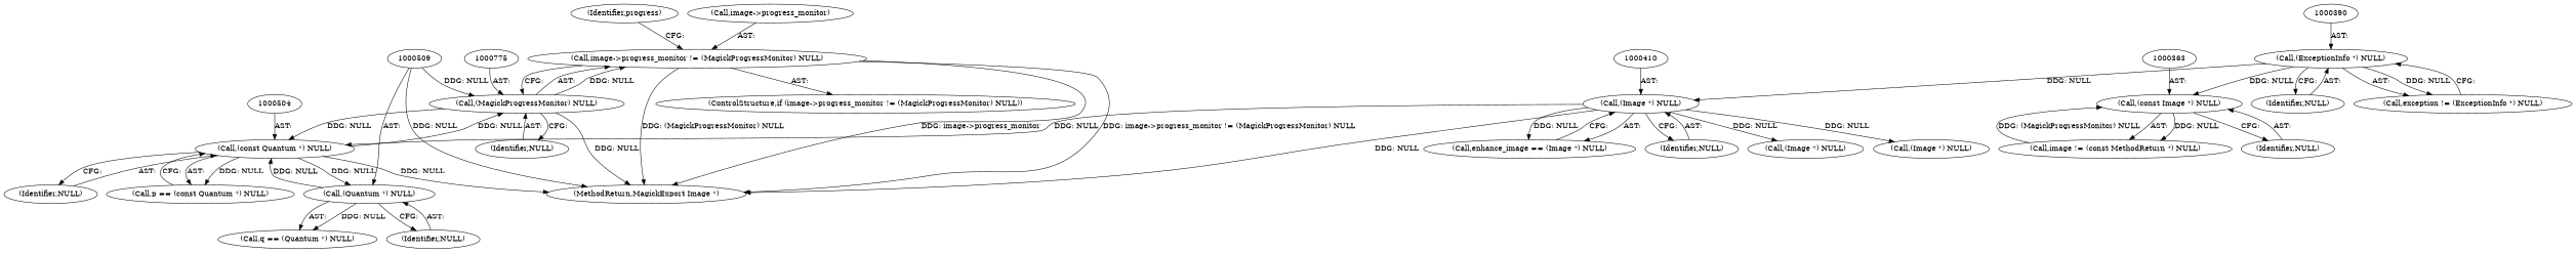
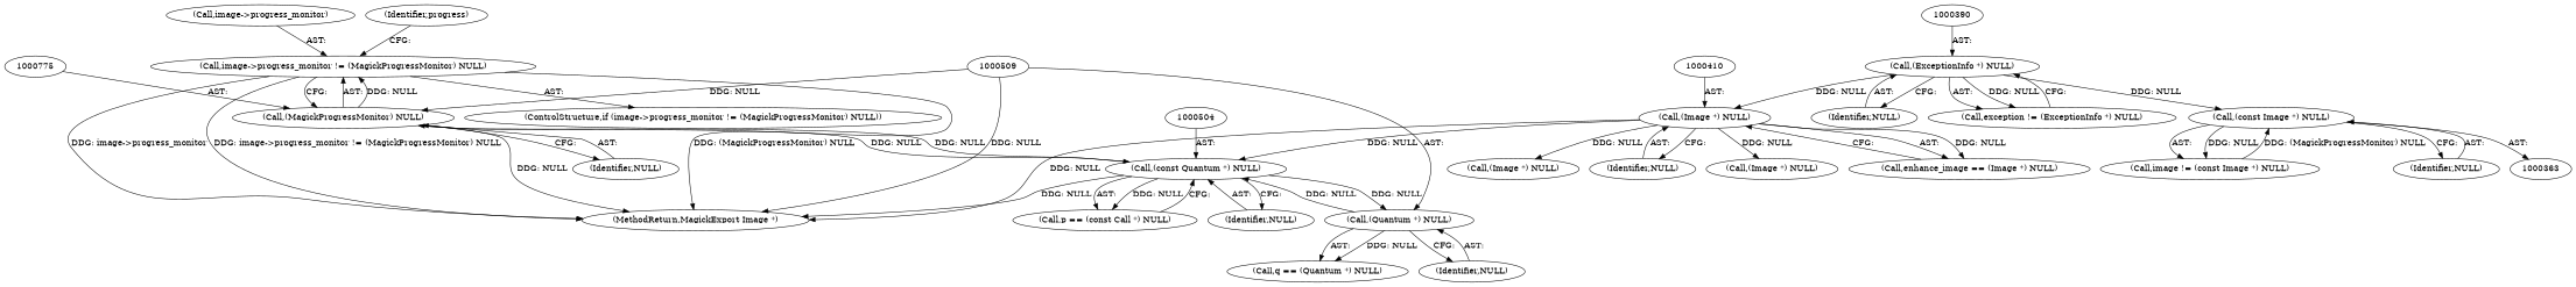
  digraph {
    n1 [label="(Call,image->progress_monitor != (MagickProgressMonitor) NULL)"]
    n2 [label="(Call,(MagickProgressMonitor) NULL)"]
    n3 [label="(ControlStructure,if (image->progress_monitor != (MagickProgressMonitor) NULL))"]
    n4 [label="(MethodReturn,MagickExport Image *)"]
    n5 [label="(Call,(const Quantum *) NULL)"]
    n6 [label="(Identifier,NULL)"]
    n7 [label="(Call,(Quantum *) NULL)"]
    n8 [label="(Identifier,NULL)"]
-   n9 [label="(Call,p == (const Quantum *) NULL)"]
+   n9 [label="(Call,p == (const Call *) NULL)"]
    n10 [label="(Call,q == (Quantum *) NULL)"]
    n11 [label="(Identifier,NULL)"]
    n12 [label="(Call,(Image *) NULL)"]
    n13 [label="(Call,(Image *) NULL)"]
    n14 [label="(Call,enhance_image == (Image *) NULL)"]
    n15 [label="(Identifier,NULL)"]
    n16 [label="(Call,(Image *) NULL)"]
    n17 [label="(Call,(ExceptionInfo *) NULL)"]
    n18 [label="(Identifier,NULL)"]
    n19 [label="(Call,exception != (ExceptionInfo *) NULL)"]
    n20 [label="(Call,(const Image *) NULL)"]
-   n21 [label="(Call,image != (const MethodReturn *) NULL)"]
+   n21 [label="(Call,image != (const Image *) NULL)"]
    n22 [label="(Identifier,NULL)"]
    n23 [label="(Identifier,progress)"]
    n24 [label="(Call,image->progress_monitor)"]
    1000775
    1000504
    1000410
    1000390
    1000363
    1000509
    n1 -> n2 [label="CFG: "]
    n1 -> n3 [label="AST: "]
    n1 -> n4 [label="DDG: image->progress_monitor != (MagickProgressMonitor) NULL"]
    n1 -> n4 [label="DDG: (MagickProgressMonitor) NULL"]
    n1 -> n4 [label="DDG: image->progress_monitor"]
    n2 -> n1 [label="AST: "]
    n2 -> n1 [label="DDG: NULL"]
    n2 -> n4 [label="DDG: NULL"]
    n2 -> n5 [label="DDG: NULL"]
    n2 -> n6 [label="CFG: "]
    n5 -> n2 [label="DDG: NULL"]
    n5 -> n4 [label="DDG: NULL"]
    n5 -> n7 [label="DDG: NULL"]
    n5 -> n8 [label="CFG: "]
    n5 -> n9 [label="AST: "]
    n5 -> n9 [label="DDG: NULL"]
    n6 -> n2 [label="AST: "]
    n7 -> n5 [label="DDG: NULL"]
    n7 -> n10 [label="AST: "]
    n7 -> n10 [label="DDG: NULL"]
    n7 -> n11 [label="CFG: "]
    n8 -> n5 [label="AST: "]
    n9 -> n5 [label="CFG: "]
    n11 -> n7 [label="AST: "]
    n12 -> n4 [label="DDG: NULL"]
    n12 -> n5 [label="DDG: NULL"]
    n12 -> n13 [label="DDG: NULL"]
    n12 -> n14 [label="AST: "]
    n12 -> n14 [label="DDG: NULL"]
    n12 -> n15 [label="CFG: "]
    n12 -> n16 [label="DDG: NULL"]
    n14 -> n12 [label="CFG: "]
    n15 -> n12 [label="AST: "]
    n17 -> n12 [label="DDG: NULL"]
    n17 -> n18 [label="CFG: "]
    n17 -> n19 [label="AST: "]
    n17 -> n19 [label="DDG: NULL"]
    n17 -> n20 [label="DDG: NULL"]
    n18 -> n17 [label="AST: "]
    n19 -> n17 [label="CFG: "]
    n20 -> n21 [label="AST: "]
    n20 -> n21 [label="DDG: NULL"]
    n20 -> n22 [label="CFG: "]
    n21 -> n20 [label="DDG: (MagickProgressMonitor) NULL"]
    n22 -> n20 [label="AST: "]
    n23 -> n1 [label="CFG: "]
    n24 -> n1 [label="AST: "]
    1000775 -> n2 [label="AST: "]
    1000504 -> n5 [label="AST: "]
    1000410 -> n12 [label="AST: "]
    1000390 -> n17 [label="AST: "]
-   1000363 -> n20 [label="AST: "]
+   n20 -> 1000363 [label="AST: "]
    1000509 -> n2 [label="DDG: NULL"]
    1000509 -> n4 [label="DDG: NULL"]
    1000509 -> n7 [label="AST: "]
  }
